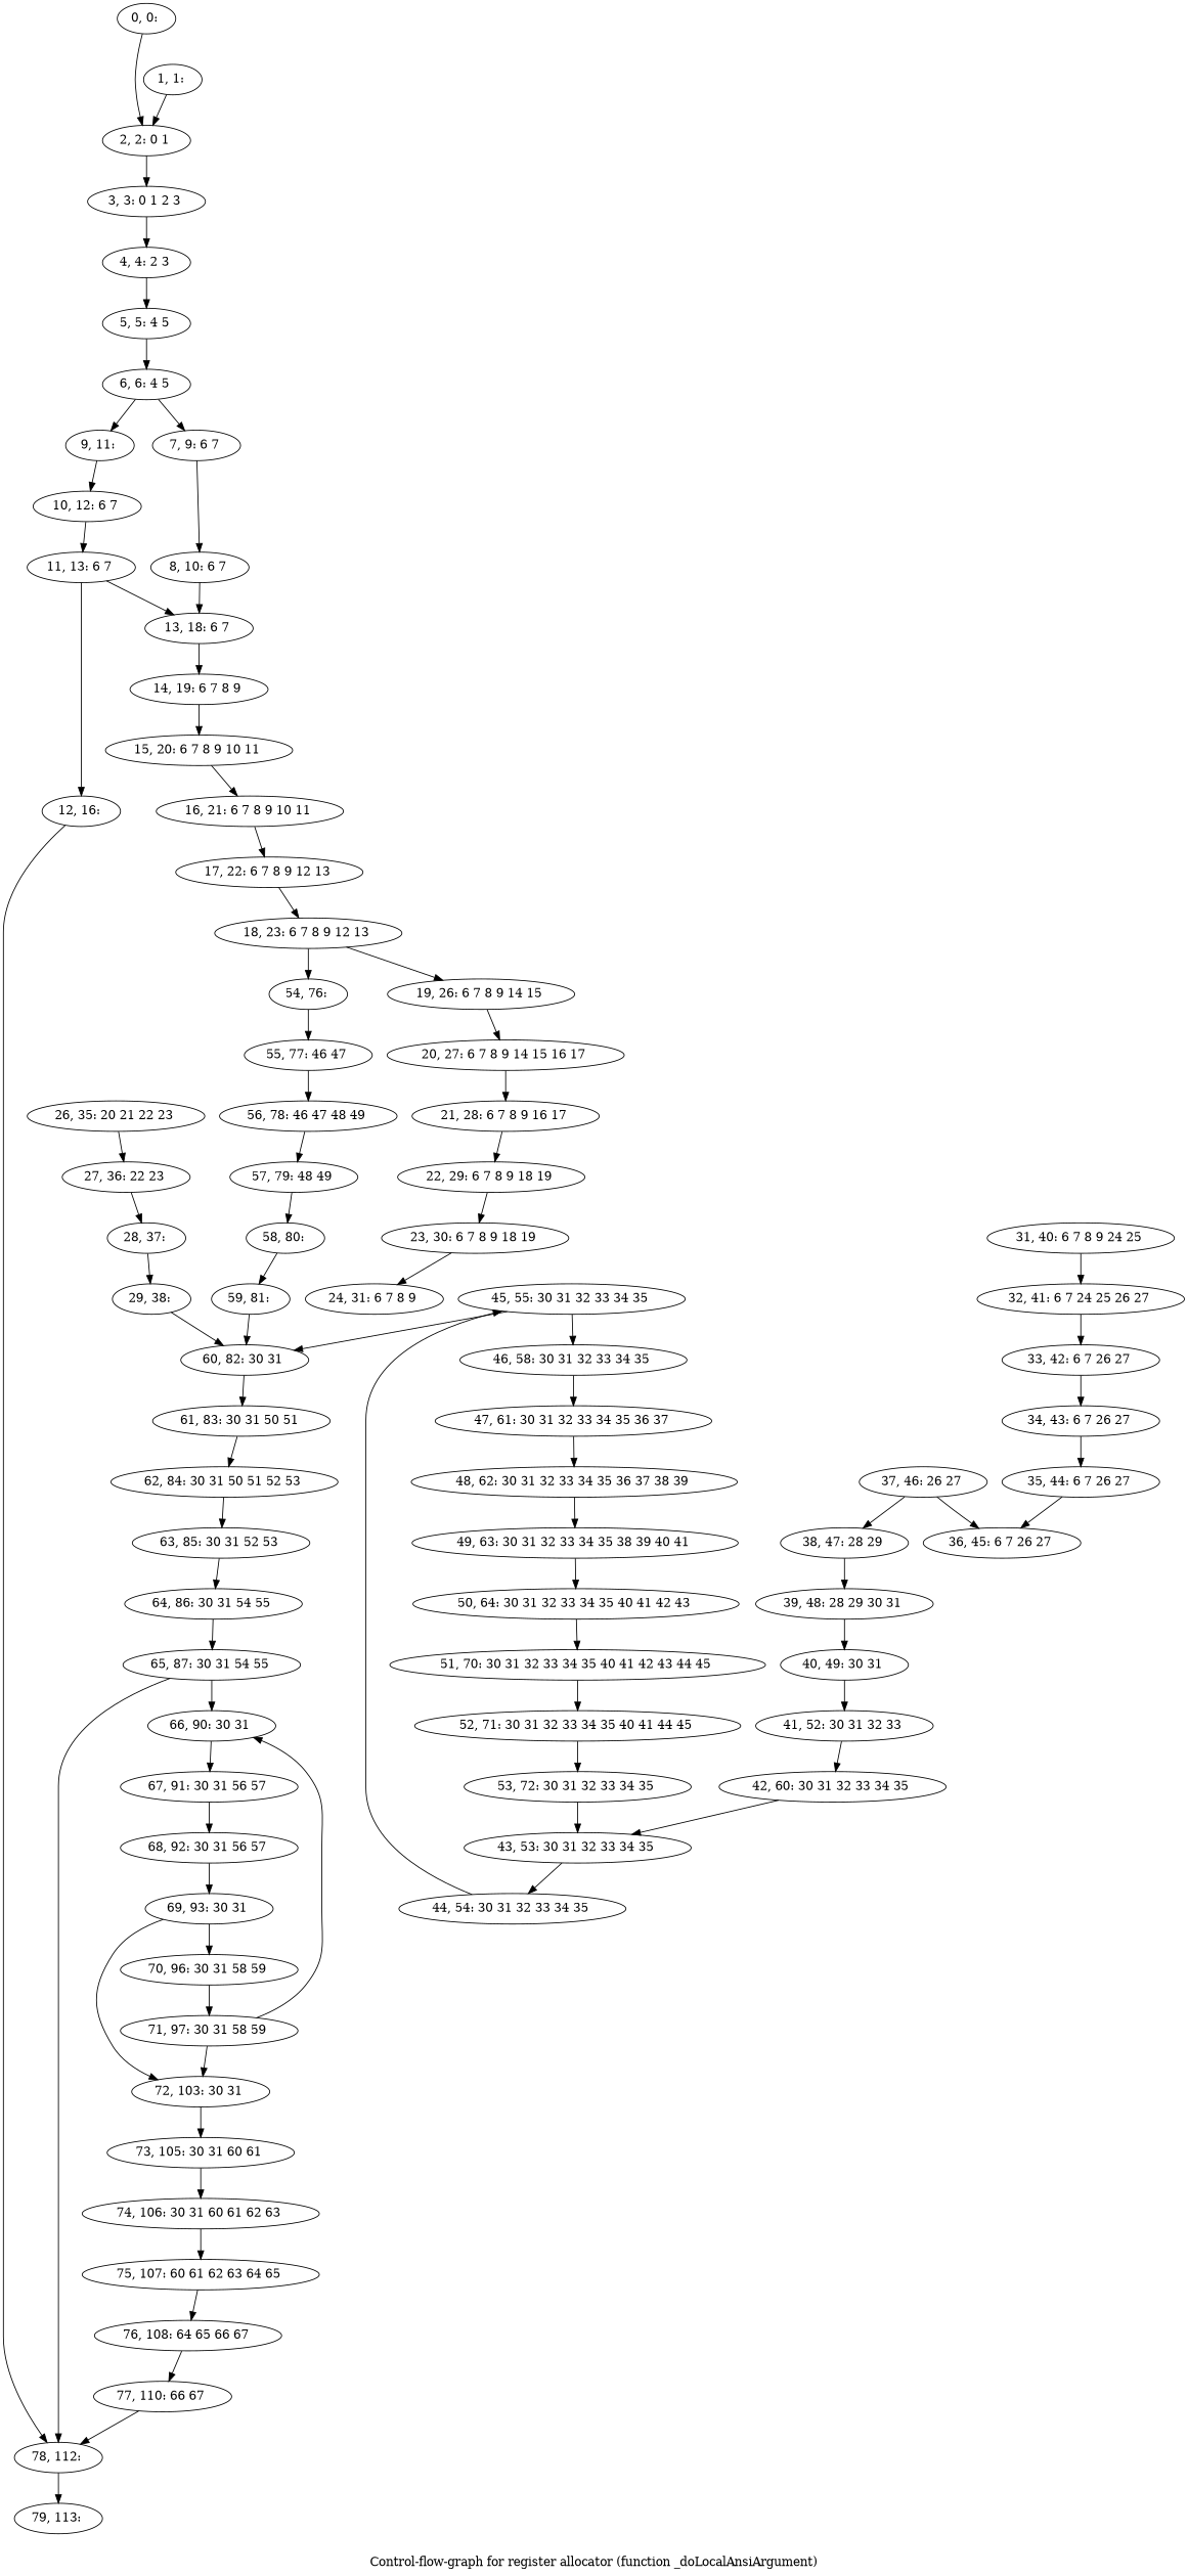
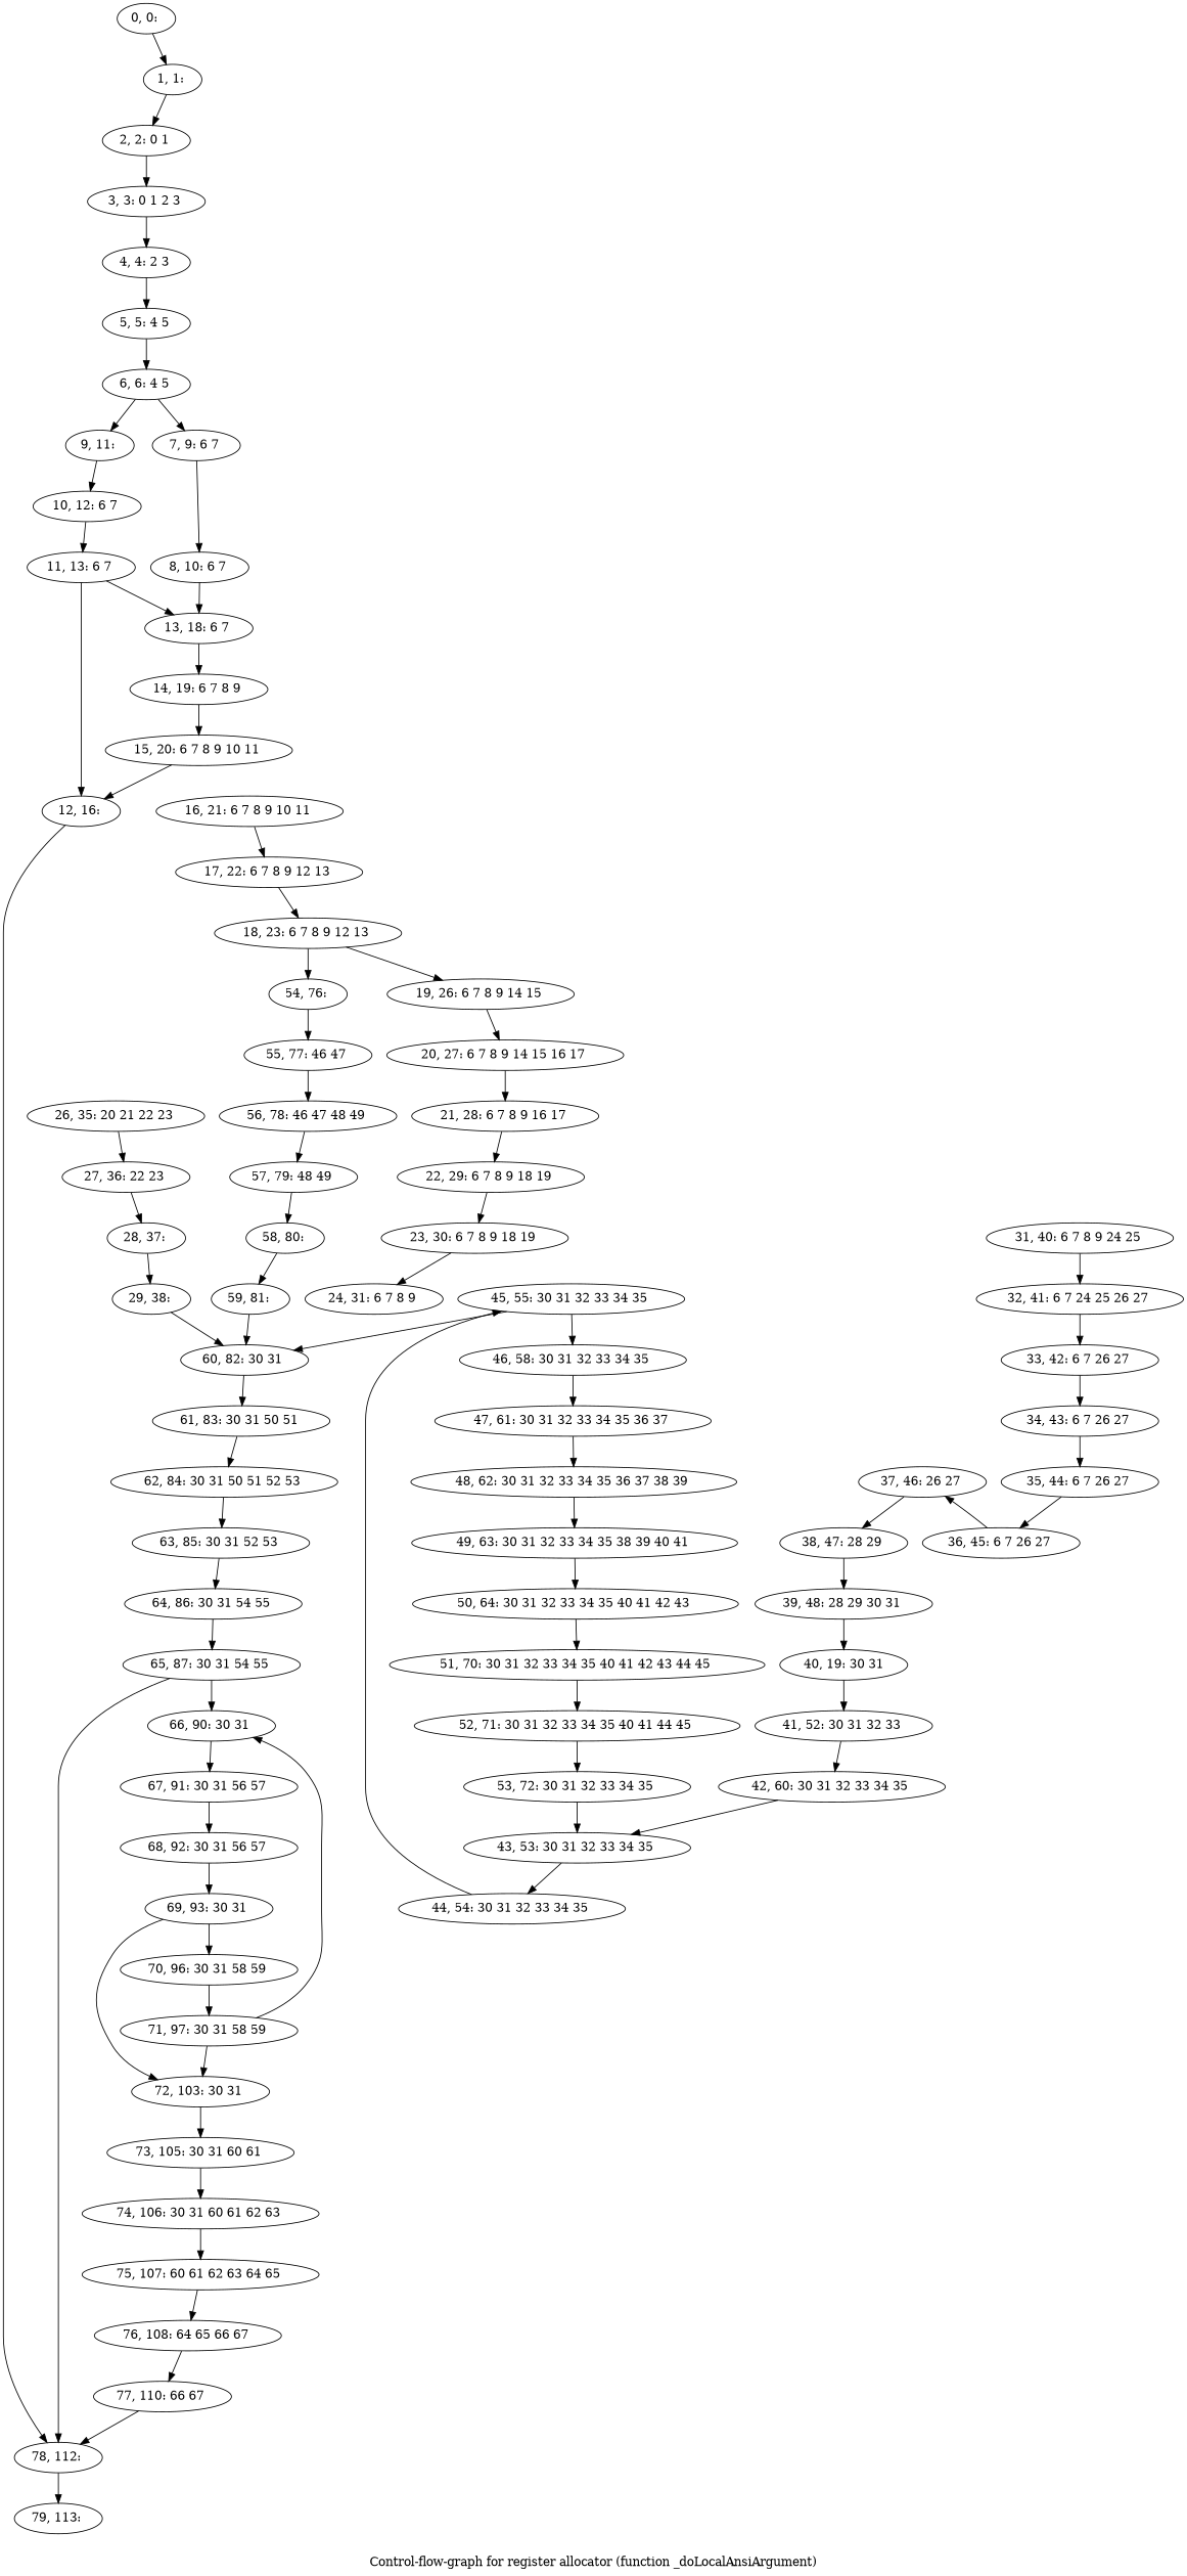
  digraph {
    label="Control-flow-graph for register allocator (function _doLocalAnsiArgument)"
    n1 [label="0, 0: "]
    n2 [label="1, 1: "]
    n3 [label="2, 2: 0 1 "]
    n4 [label="3, 3: 0 1 2 3 "]
    n5 [label="4, 4: 2 3 "]
    n6 [label="5, 5: 4 5 "]
    n7 [label="6, 6: 4 5 "]
    n8 [label="7, 9: 6 7 "]
    n9 [label="9, 11: "]
    n10 [label="8, 10: 6 7 "]
    n11 [label="10, 12: 6 7 "]
    n12 [label="13, 18: 6 7 "]
    n13 [label="14, 19: 6 7 8 9 "]
    n14 [label="11, 13: 6 7 "]
    n15 [label="12, 16: "]
    n16 [label="78, 112: "]
    n17 [label="79, 113: "]
    n18 [label="15, 20: 6 7 8 9 10 11 "]
    n19 [label="16, 21: 6 7 8 9 10 11 "]
    n20 [label="17, 22: 6 7 8 9 12 13 "]
    n21 [label="18, 23: 6 7 8 9 12 13 "]
    n22 [label="19, 26: 6 7 8 9 14 15 "]
    n23 [label="54, 76: "]
    n24 [label="20, 27: 6 7 8 9 14 15 16 17 "]
    n25 [label="55, 77: 46 47 "]
    n26 [label="21, 28: 6 7 8 9 16 17 "]
    n27 [label="22, 29: 6 7 8 9 18 19 "]
    n28 [label="23, 30: 6 7 8 9 18 19 "]
    n29 [label="24, 31: 6 7 8 9 "]
    n30 [label="26, 35: 20 21 22 23 "]
    n31 [label="27, 36: 22 23 "]
    n32 [label="28, 37: "]
    n33 [label="29, 38: "]
    n34 [label="60, 82: 30 31 "]
    n35 [label="61, 83: 30 31 50 51 "]
    n36 [label="31, 40: 6 7 8 9 24 25 "]
    n37 [label="32, 41: 6 7 24 25 26 27 "]
    n38 [label="33, 42: 6 7 26 27 "]
    n39 [label="34, 43: 6 7 26 27 "]
    n40 [label="35, 44: 6 7 26 27 "]
    n41 [label="36, 45: 6 7 26 27 "]
    n42 [label="37, 46: 26 27 "]
    n43 [label="38, 47: 28 29 "]
    n44 [label="39, 48: 28 29 30 31 "]
-   n45 [label="40, 49: 30 31 "]
+   n45 [label="40, 19: 30 31"]
    n46 [label="41, 52: 30 31 32 33 "]
    n47 [label="42, 60: 30 31 32 33 34 35 "]
    n48 [label="43, 53: 30 31 32 33 34 35 "]
    n49 [label="44, 54: 30 31 32 33 34 35 "]
    n50 [label="45, 55: 30 31 32 33 34 35 "]
    n51 [label="46, 58: 30 31 32 33 34 35 "]
    n52 [label="47, 61: 30 31 32 33 34 35 36 37 "]
    n53 [label="48, 62: 30 31 32 33 34 35 36 37 38 39 "]
    n54 [label="49, 63: 30 31 32 33 34 35 38 39 40 41 "]
    n55 [label="50, 64: 30 31 32 33 34 35 40 41 42 43 "]
    n56 [label="51, 70: 30 31 32 33 34 35 40 41 42 43 44 45 "]
    n57 [label="52, 71: 30 31 32 33 34 35 40 41 44 45 "]
    n58 [label="53, 72: 30 31 32 33 34 35 "]
    n59 [label="56, 78: 46 47 48 49 "]
    n60 [label="57, 79: 48 49 "]
    n61 [label="58, 80: "]
    n62 [label="59, 81: "]
    n63 [label="62, 84: 30 31 50 51 52 53 "]
    n64 [label="63, 85: 30 31 52 53 "]
    n65 [label="64, 86: 30 31 54 55 "]
    n66 [label="65, 87: 30 31 54 55 "]
    n67 [label="66, 90: 30 31 "]
    n68 [label="67, 91: 30 31 56 57 "]
    n69 [label="68, 92: 30 31 56 57 "]
    n70 [label="69, 93: 30 31 "]
    n71 [label="70, 96: 30 31 58 59 "]
    n72 [label="72, 103: 30 31 "]
    n73 [label="71, 97: 30 31 58 59 "]
    n74 [label="73, 105: 30 31 60 61 "]
    n75 [label="74, 106: 30 31 60 61 62 63 "]
    n76 [label="75, 107: 60 61 62 63 64 65 "]
    n77 [label="76, 108: 64 65 66 67 "]
    n78 [label="77, 110: 66 67 "]
-   n1 -> n3
+   n1 -> n2
    n2 -> n3
    n3 -> n4
    n4 -> n5
    n5 -> n6
    n6 -> n7
    n7 -> n8
    n7 -> n9
    n8 -> n10
    n9 -> n11
    n10 -> n12
    n11 -> n14
    n12 -> n13
    n13 -> n18
    n14 -> n12
    n14 -> n15
    n15 -> n16
    n16 -> n17
-   n18 -> n19
+   n18 -> n15
    n19 -> n20
    n20 -> n21
    n21 -> n22
    n21 -> n23
    n22 -> n24
    n23 -> n25
    n24 -> n26
    n25 -> n59
    n26 -> n27
    n27 -> n28
    n28 -> n29
    n30 -> n31
    n31 -> n32
    n32 -> n33
    n33 -> n34
    n34 -> n35
    n35 -> n63
    n36 -> n37
    n37 -> n38
    n38 -> n39
    n39 -> n40
    n40 -> n41
-   n42 -> n41
+   n41 -> n42
    n42 -> n43
    n43 -> n44
    n44 -> n45
    n45 -> n46
    n46 -> n47
    n47 -> n48
    n48 -> n49
    n49 -> n50
    n50 -> n34
    n50 -> n51
    n51 -> n52
    n52 -> n53
    n53 -> n54
    n54 -> n55
    n55 -> n56
    n56 -> n57
    n57 -> n58
    n58 -> n48
    n59 -> n60
    n60 -> n61
    n61 -> n62
    n62 -> n34
    n63 -> n64
    n64 -> n65
    n65 -> n66
    n66 -> n16
    n66 -> n67
    n67 -> n68
    n68 -> n69
    n69 -> n70
    n70 -> n71
    n70 -> n72
    n71 -> n73
    n72 -> n74
    n73 -> n67
    n73 -> n72
    n74 -> n75
    n75 -> n76
    n76 -> n77
    n77 -> n78
    n78 -> n16
  }
